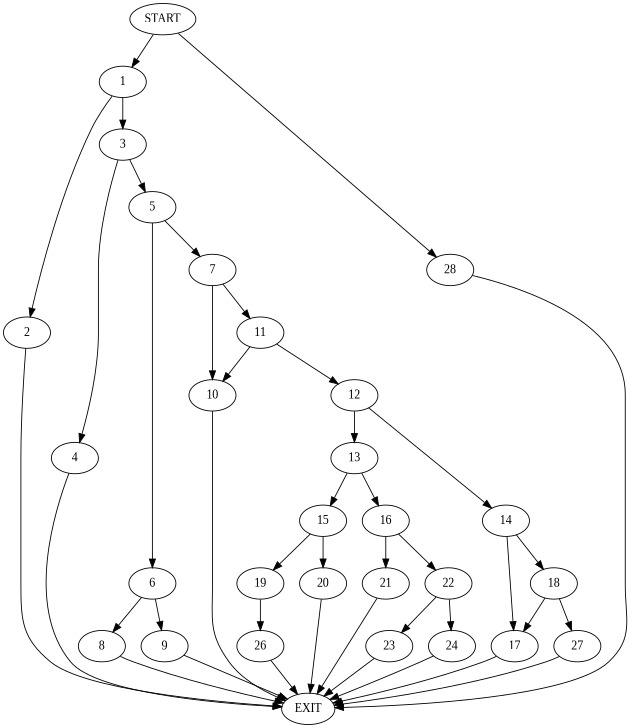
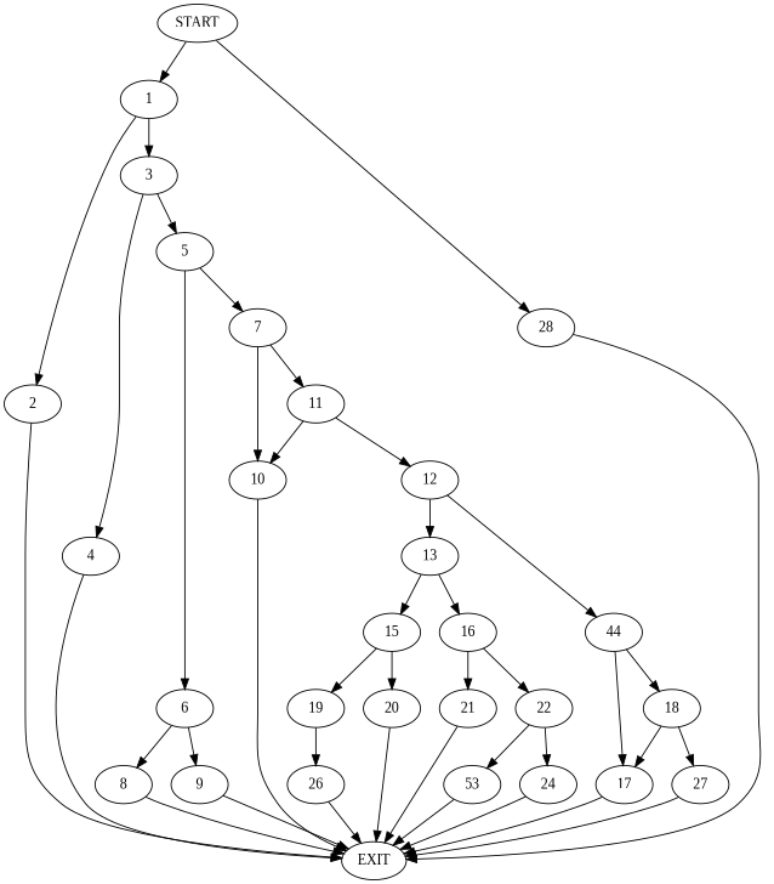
  digraph {
    fontname="Liberation Serif"
    node [fontname="Liberation Serif"]
    edge [fontname="Liberation Serif"]
    n1 [label=START]
    1
    28
    2
    3
    n6 [label=EXIT]
    4
    5
    6
    7
    8
    9
    10
    11
    12
    13
-   14
+   14 [label=44]
    15
    16
    17
    18
    19
    20
    21
    22
    27
    26
-   23
+   23 [label=53]
    24
    n1 -> 1
    n1 -> 28
    1 -> 2
    1 -> 3
    28 -> n6
    2 -> n6
    3 -> 4
    3 -> 5
    4 -> n6
    5 -> 6
    5 -> 7
    6 -> 8
    6 -> 9
    7 -> 10
    7 -> 11
    8 -> n6
    9 -> n6
    10 -> n6
    11 -> 10
    11 -> 12
    12 -> 13
    12 -> 14
    13 -> 15
    13 -> 16
    14 -> 17
    14 -> 18
    15 -> 19
    15 -> 20
    16 -> 21
    16 -> 22
    17 -> n6
    18 -> 17
    18 -> 27
    19 -> 26
    20 -> n6
    21 -> n6
    22 -> 23
    22 -> 24
    27 -> n6
    26 -> n6
    23 -> n6
    24 -> n6
  }
